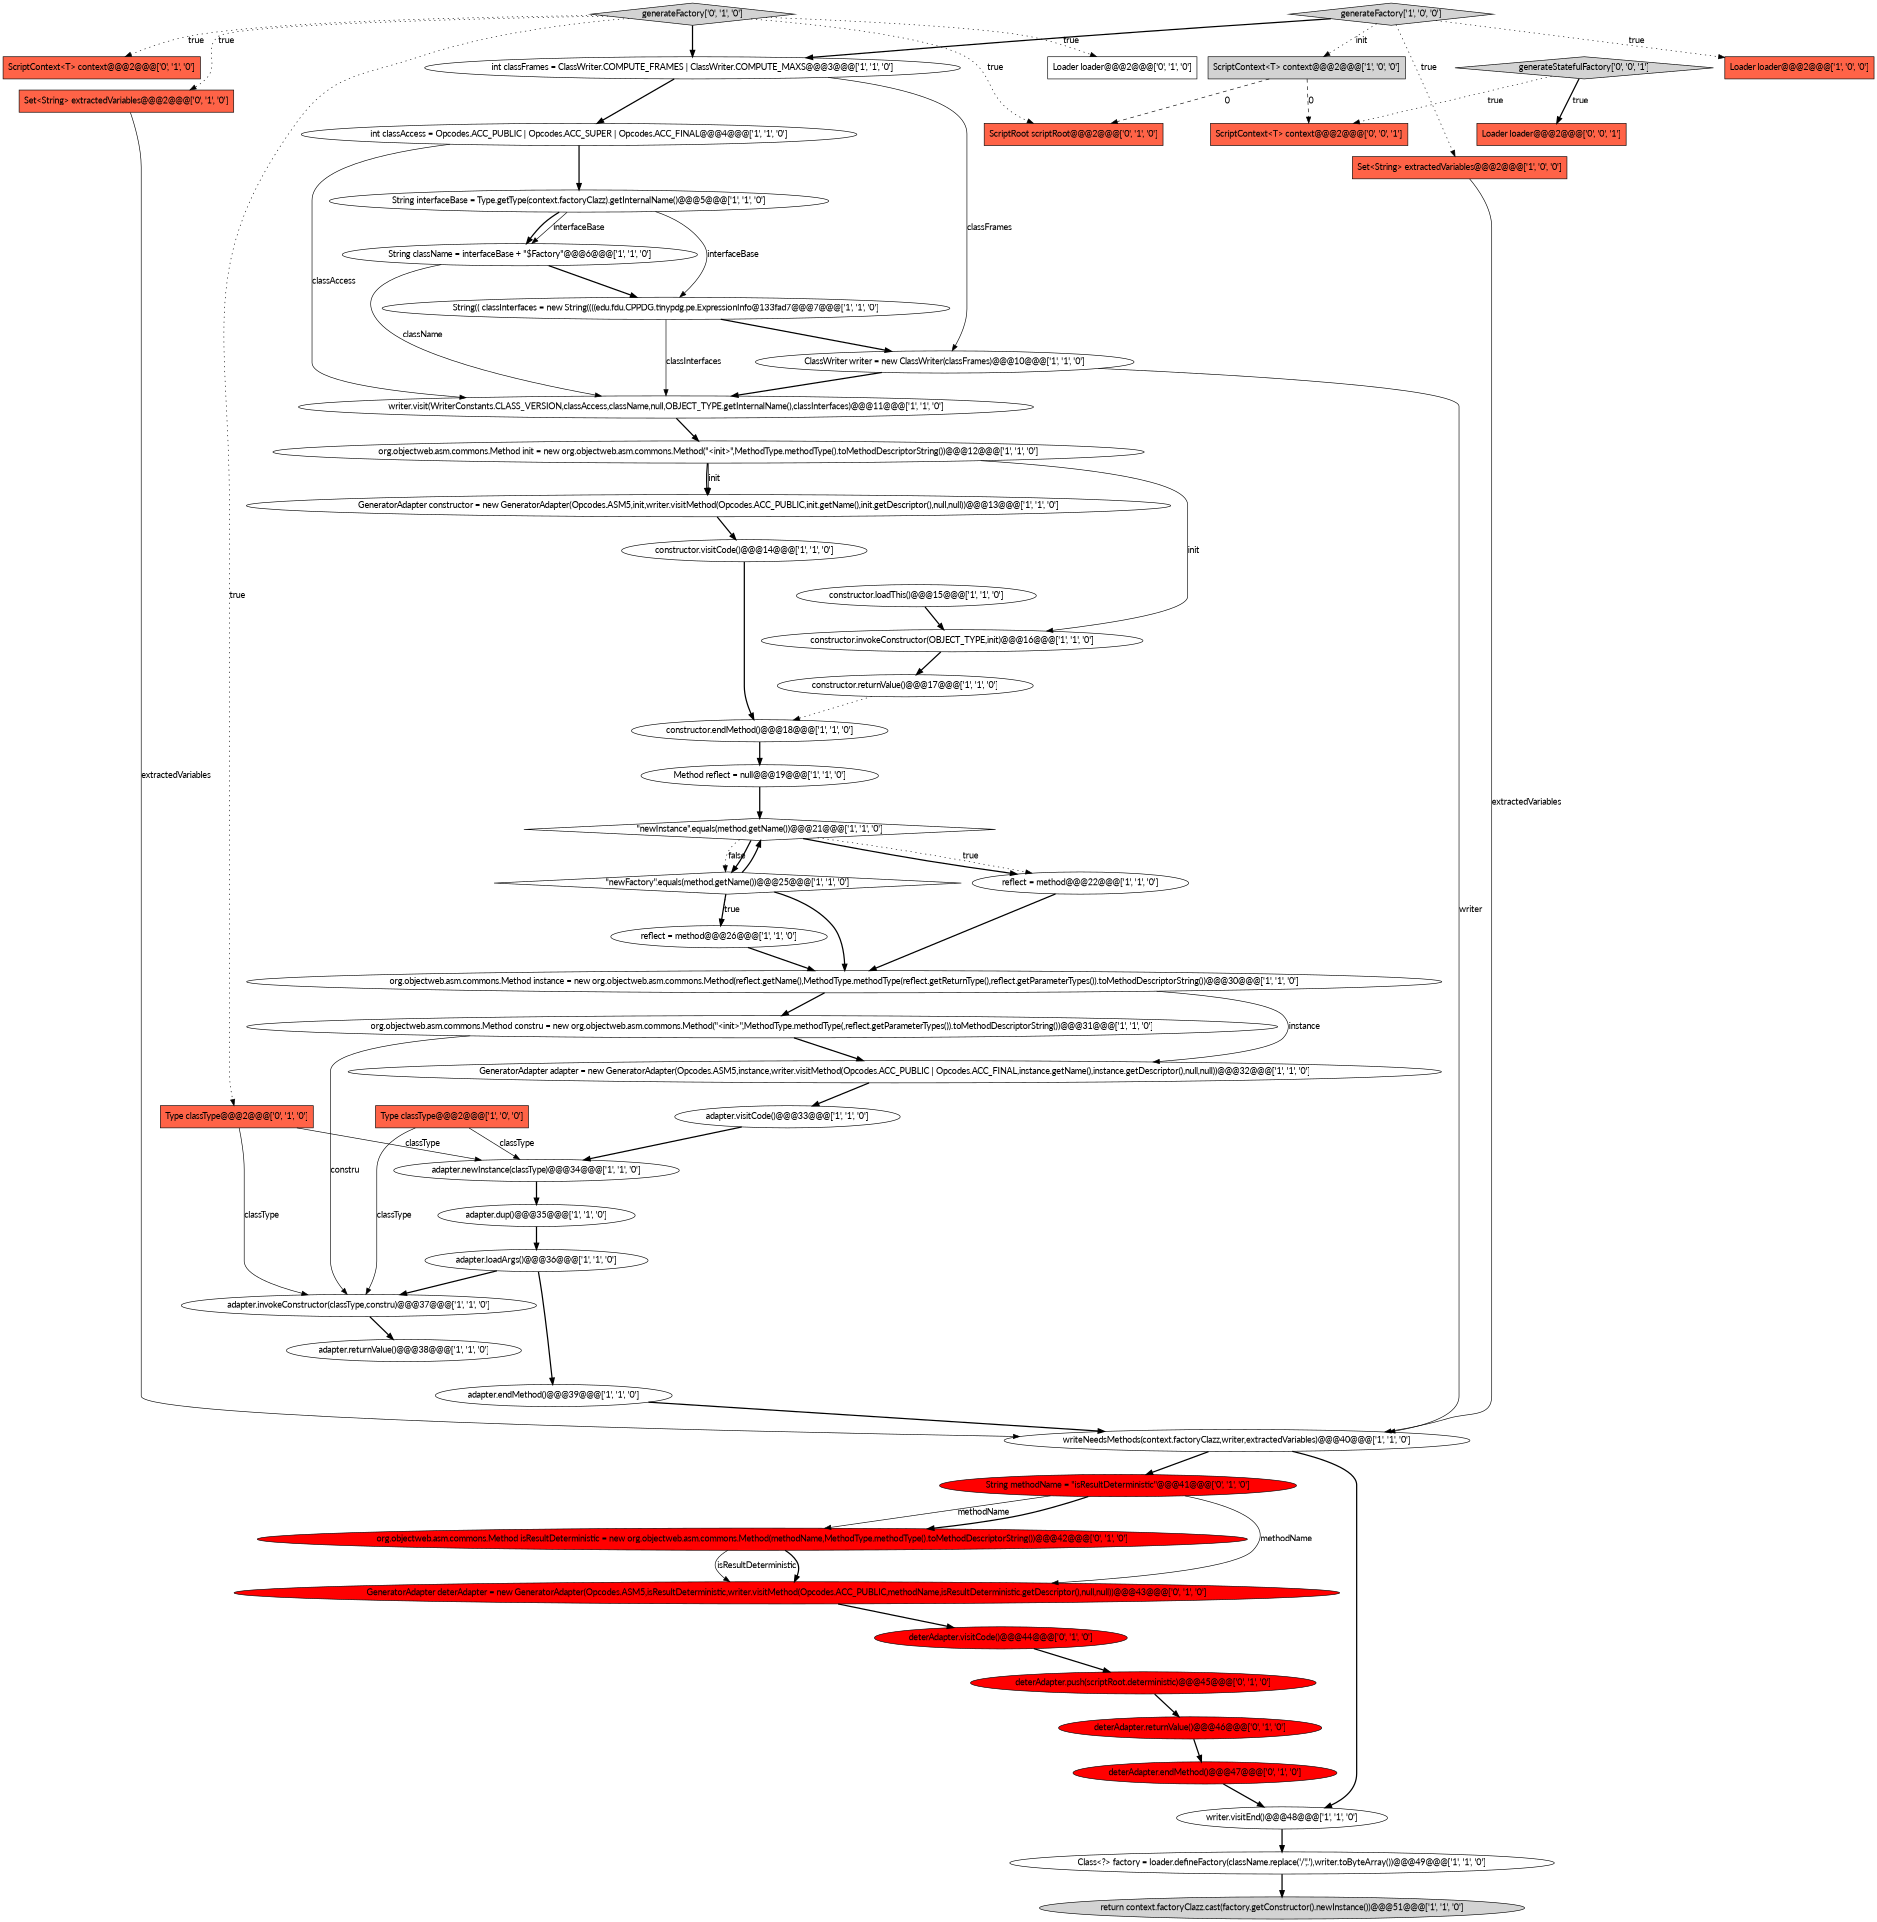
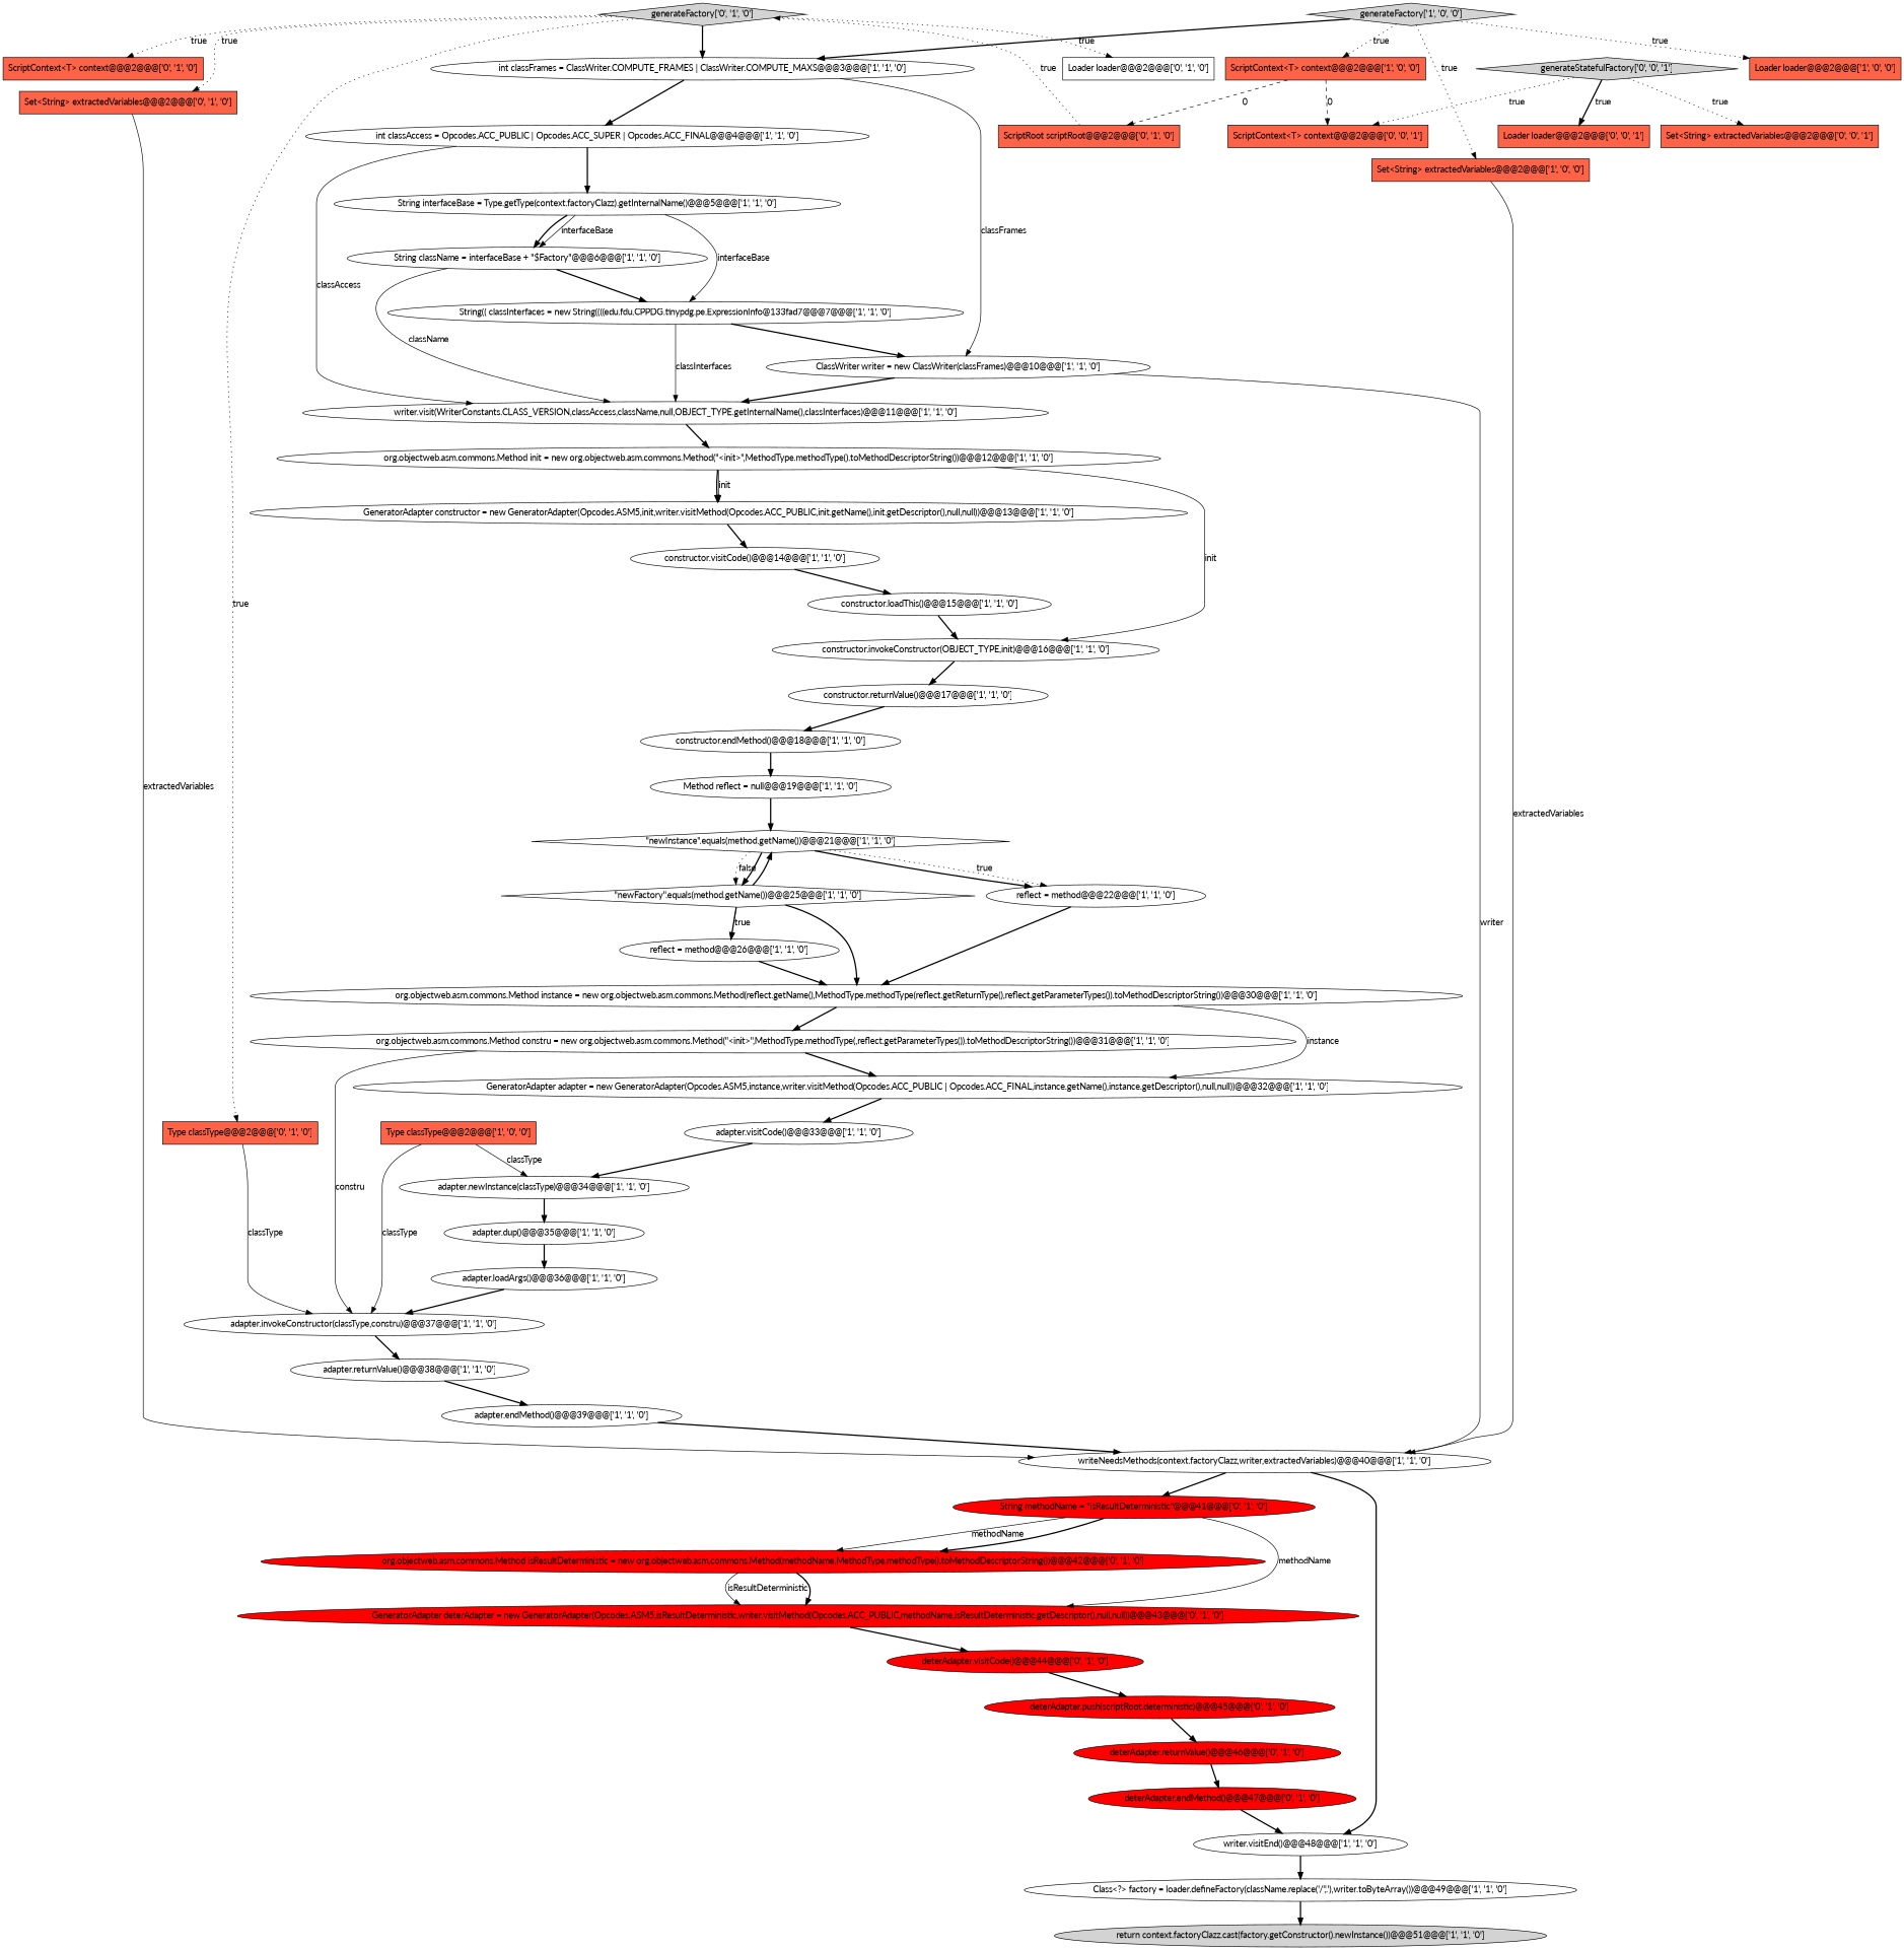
  digraph {
    fontname=Lato
    node [fillcolor=white fontname=Lato shape=ellipse style=filled]
    edge [fontname=Lato style=bold]
    n1 [label="org.objectweb.asm.commons.Method instance = new org.objectweb.asm.commons.Method(reflect.getName(),MethodType.methodType(reflect.getReturnType(),reflect.getParameterTypes()).toMethodDescriptorString())@@@30@@@['1', '1', '0']"]
    n2 [label="org.objectweb.asm.commons.Method constru = new org.objectweb.asm.commons.Method(\"<init>\",MethodType.methodType(,reflect.getParameterTypes()).toMethodDescriptorString())@@@31@@@['1', '1', '0']"]
    n3 [label="GeneratorAdapter adapter = new GeneratorAdapter(Opcodes.ASM5,instance,writer.visitMethod(Opcodes.ACC_PUBLIC | Opcodes.ACC_FINAL,instance.getName(),instance.getDescriptor(),null,null))@@@32@@@['1', '1', '0']"]
    n4 [label="adapter.invokeConstructor(classType,constru)@@@37@@@['1', '1', '0']"]
    n5 [label="adapter.visitCode()@@@33@@@['1', '1', '0']"]
    n6 [label="Class<?> factory = loader.defineFactory(className.replace('/','.'),writer.toByteArray())@@@49@@@['1', '1', '0']"]
    n7 [fillcolor=lightgray label="return context.factoryClazz.cast(factory.getConstructor().newInstance())@@@51@@@['1', '1', '0']"]
    n8 [label="org.objectweb.asm.commons.Method init = new org.objectweb.asm.commons.Method(\"<init>\",MethodType.methodType().toMethodDescriptorString())@@@12@@@['1', '1', '0']"]
    n9 [label="GeneratorAdapter constructor = new GeneratorAdapter(Opcodes.ASM5,init,writer.visitMethod(Opcodes.ACC_PUBLIC,init.getName(),init.getDescriptor(),null,null))@@@13@@@['1', '1', '0']"]
    n10 [label="constructor.invokeConstructor(OBJECT_TYPE,init)@@@16@@@['1', '1', '0']"]
    n11 [label="constructor.visitCode()@@@14@@@['1', '1', '0']"]
    n12 [label="constructor.returnValue()@@@17@@@['1', '1', '0']"]
    n13 [fillcolor=red label="org.objectweb.asm.commons.Method isResultDeterministic = new org.objectweb.asm.commons.Method(methodName,MethodType.methodType().toMethodDescriptorString())@@@42@@@['0', '1', '0']"]
    n14 [fillcolor=red label="GeneratorAdapter deterAdapter = new GeneratorAdapter(Opcodes.ASM5,isResultDeterministic,writer.visitMethod(Opcodes.ACC_PUBLIC,methodName,isResultDeterministic.getDescriptor(),null,null))@@@43@@@['0', '1', '0']"]
    n15 [fillcolor=red label="deterAdapter.visitCode()@@@44@@@['0', '1', '0']"]
    n16 [label="constructor.loadThis()@@@15@@@['1', '1', '0']"]
    n17 [fillcolor=tomato label="ScriptContext<T> context@@@2@@@['0', '1', '0']" shape=box]
    n18 [fillcolor=red label="deterAdapter.push(scriptRoot.deterministic)@@@45@@@['0', '1', '0']"]
    n19 [fillcolor=red label="deterAdapter.returnValue()@@@46@@@['0', '1', '0']"]
    n20 [fillcolor=red label="deterAdapter.endMethod()@@@47@@@['0', '1', '0']"]
    n21 [label="adapter.newInstance(classType)@@@34@@@['1', '1', '0']"]
    n22 [label="adapter.dup()@@@35@@@['1', '1', '0']"]
    n23 [label="int classAccess = Opcodes.ACC_PUBLIC | Opcodes.ACC_SUPER | Opcodes.ACC_FINAL@@@4@@@['1', '1', '0']"]
    n24 [label="String interfaceBase = Type.getType(context.factoryClazz).getInternalName()@@@5@@@['1', '1', '0']"]
    n25 [label="writer.visit(WriterConstants.CLASS_VERSION,classAccess,className,null,OBJECT_TYPE.getInternalName(),classInterfaces)@@@11@@@['1', '1', '0']"]
    n26 [label="String(( classInterfaces = new String((((edu.fdu.CPPDG.tinypdg.pe.ExpressionInfo@133fad7@@@7@@@['1', '1', '0']"]
    n27 [label="String className = interfaceBase + \"$Factory\"@@@6@@@['1', '1', '0']"]
    n28 [fillcolor=tomato label="Set<String> extractedVariables@@@2@@@['0', '1', '0']" shape=box]
    n29 [label="writeNeedsMethods(context.factoryClazz,writer,extractedVariables)@@@40@@@['1', '1', '0']"]
    n30 [label="writer.visitEnd()@@@48@@@['1', '1', '0']"]
    n31 [fillcolor=red label="String methodName = \"isResultDeterministic\"@@@41@@@['0', '1', '0']"]
    n32 [label="adapter.loadArgs()@@@36@@@['1', '1', '0']"]
    n33 [label="adapter.returnValue()@@@38@@@['1', '1', '0']"]
    n34 [label="adapter.endMethod()@@@39@@@['1', '1', '0']"]
    n35 [fillcolor=tomato label="Loader loader@@@2@@@['0', '0', '1']" shape=box]
    n36 [fillcolor=tomato label="Loader loader@@@2@@@['1', '0', '0']" shape=box]
    n37 [label="\"newInstance\".equals(method.getName())@@@21@@@['1', '1', '0']" shape=diamond]
    n38 [label="reflect = method@@@22@@@['1', '1', '0']"]
    n39 [label="\"newFactory\".equals(method.getName())@@@25@@@['1', '1', '0']" shape=diamond]
    n40 [label="reflect = method@@@26@@@['1', '1', '0']"]
    n41 [fillcolor=tomato label="Set<String> extractedVariables@@@2@@@['1', '0', '0']" shape=box]
    n42 [label="ClassWriter writer = new ClassWriter(classFrames)@@@10@@@['1', '1', '0']"]
    n43 [fillcolor=tomato label="Type classType@@@2@@@['1', '0', '0']" shape=box]
    n44 [label="int classFrames = ClassWriter.COMPUTE_FRAMES | ClassWriter.COMPUTE_MAXS@@@3@@@['1', '1', '0']"]
+   n45 [fillcolor=tomato label="Set<String> extractedVariables@@@2@@@['0', '0', '1']" shape=box]
    n46 [fillcolor=lightgray label="generateFactory['0', '1', '0']" shape=diamond]
    n47 [fillcolor=tomato label="ScriptRoot scriptRoot@@@2@@@['0', '1', '0']" shape=box]
    n48 [label="Loader loader@@@2@@@['0', '1', '0']" shape=box]
    n49 [fillcolor=tomato label="Type classType@@@2@@@['0', '1', '0']" shape=box]
    n50 [label="constructor.endMethod()@@@18@@@['1', '1', '0']"]
    n51 [label="Method reflect = null@@@19@@@['1', '1', '0']"]
-   n52 [fillcolor=lightgray label="ScriptContext<T> context@@@2@@@['1', '0', '0']" shape=box]
+   n52 [fillcolor=tomato label="ScriptContext<T> context@@@2@@@['1', '0', '0']" shape=box]
    n53 [fillcolor=tomato label="ScriptContext<T> context@@@2@@@['0', '0', '1']" shape=box]
    n54 [fillcolor=lightgray label="generateFactory['1', '0', '0']" shape=diamond]
    n55 [fillcolor=lightgray label="generateStatefulFactory['0', '0', '1']" shape=diamond]
    n1 -> n2
    n1 -> n3 [label=instance style=solid]
    n2 -> n3
    n2 -> n4 [label=constru style=solid]
    n3 -> n5
    n4 -> n33
    n5 -> n21
    n6 -> n7
    n8 -> n9
    n8 -> n9 [label=init style=solid]
    n8 -> n10 [label=init style=solid]
    n9 -> n11
    n10 -> n12
-   n11 -> n50
-   n12 -> n50 [style=dotted]
+   n11 -> n16
+   n12 -> n50
    n13 -> n14 [label=isResultDeterministic style=solid]
    n13 -> n14
    n14 -> n15
    n15 -> n18
    n16 -> n10
    n18 -> n19
    n19 -> n20
    n20 -> n30
    n21 -> n22
    n22 -> n32
    n23 -> n24
    n23 -> n25 [label=classAccess style=solid]
    n24 -> n26 [label=interfaceBase style=solid]
    n24 -> n27 [label=interfaceBase style=solid]
    n24 -> n27
    n25 -> n8
    n26 -> n25 [label=classInterfaces style=solid]
    n26 -> n42
    n27 -> n25 [label=className style=solid]
    n27 -> n26
    n28 -> n29 [label=extractedVariables style=solid]
    n29 -> n30
    n29 -> n31
    n30 -> n6
    n31 -> n13 [label=methodName style=solid]
    n31 -> n13
    n31 -> n14 [label=methodName style=solid]
    n32 -> n4
-   n32 -> n34
+   n33 -> n34
    n34 -> n29
    n37 -> n38
    n37 -> n38 [label=true style=dotted]
    n37 -> n39 [label=false style=dotted]
    n37 -> n39
    n38 -> n1
    n39 -> n1
    n39 -> n37
    n39 -> n40
    n39 -> n40 [label=true style=dotted]
    n40 -> n1
    n41 -> n29 [label=extractedVariables style=solid]
    n42 -> n25
    n42 -> n29 [label=writer style=solid]
    n43 -> n4 [label=classType style=solid]
    n43 -> n21 [label=classType style=solid]
    n44 -> n23
    n44 -> n42 [label=classFrames style=solid]
    n46 -> n17 [label=true style=dotted]
    n46 -> n28 [label=true style=dotted]
    n46 -> n44
-   n46 -> n47 [label=true style=dotted]
+   n47 -> n46 [label=true style=dotted]
    n46 -> n48 [label=true style=dotted]
    n46 -> n49 [label=true style=dotted]
    n49 -> n4 [label=classType style=solid]
-   n49 -> n21 [label=classType style=solid]
    n50 -> n51
    n51 -> n37
    n52 -> n47 [label=0 style=dashed]
    n52 -> n53 [label=0 style=dashed]
    n54 -> n36 [label=true style=dotted]
    n54 -> n41 [label=true style=dotted]
    n54 -> n44
-   n54 -> n52 [label=init style=dotted]
+   n54 -> n52 [label=true style=dotted]
    n55 -> n35 [label=true]
+   n55 -> n45 [label=true style=dotted]
    n55 -> n53 [label=true style=dotted]
  }
